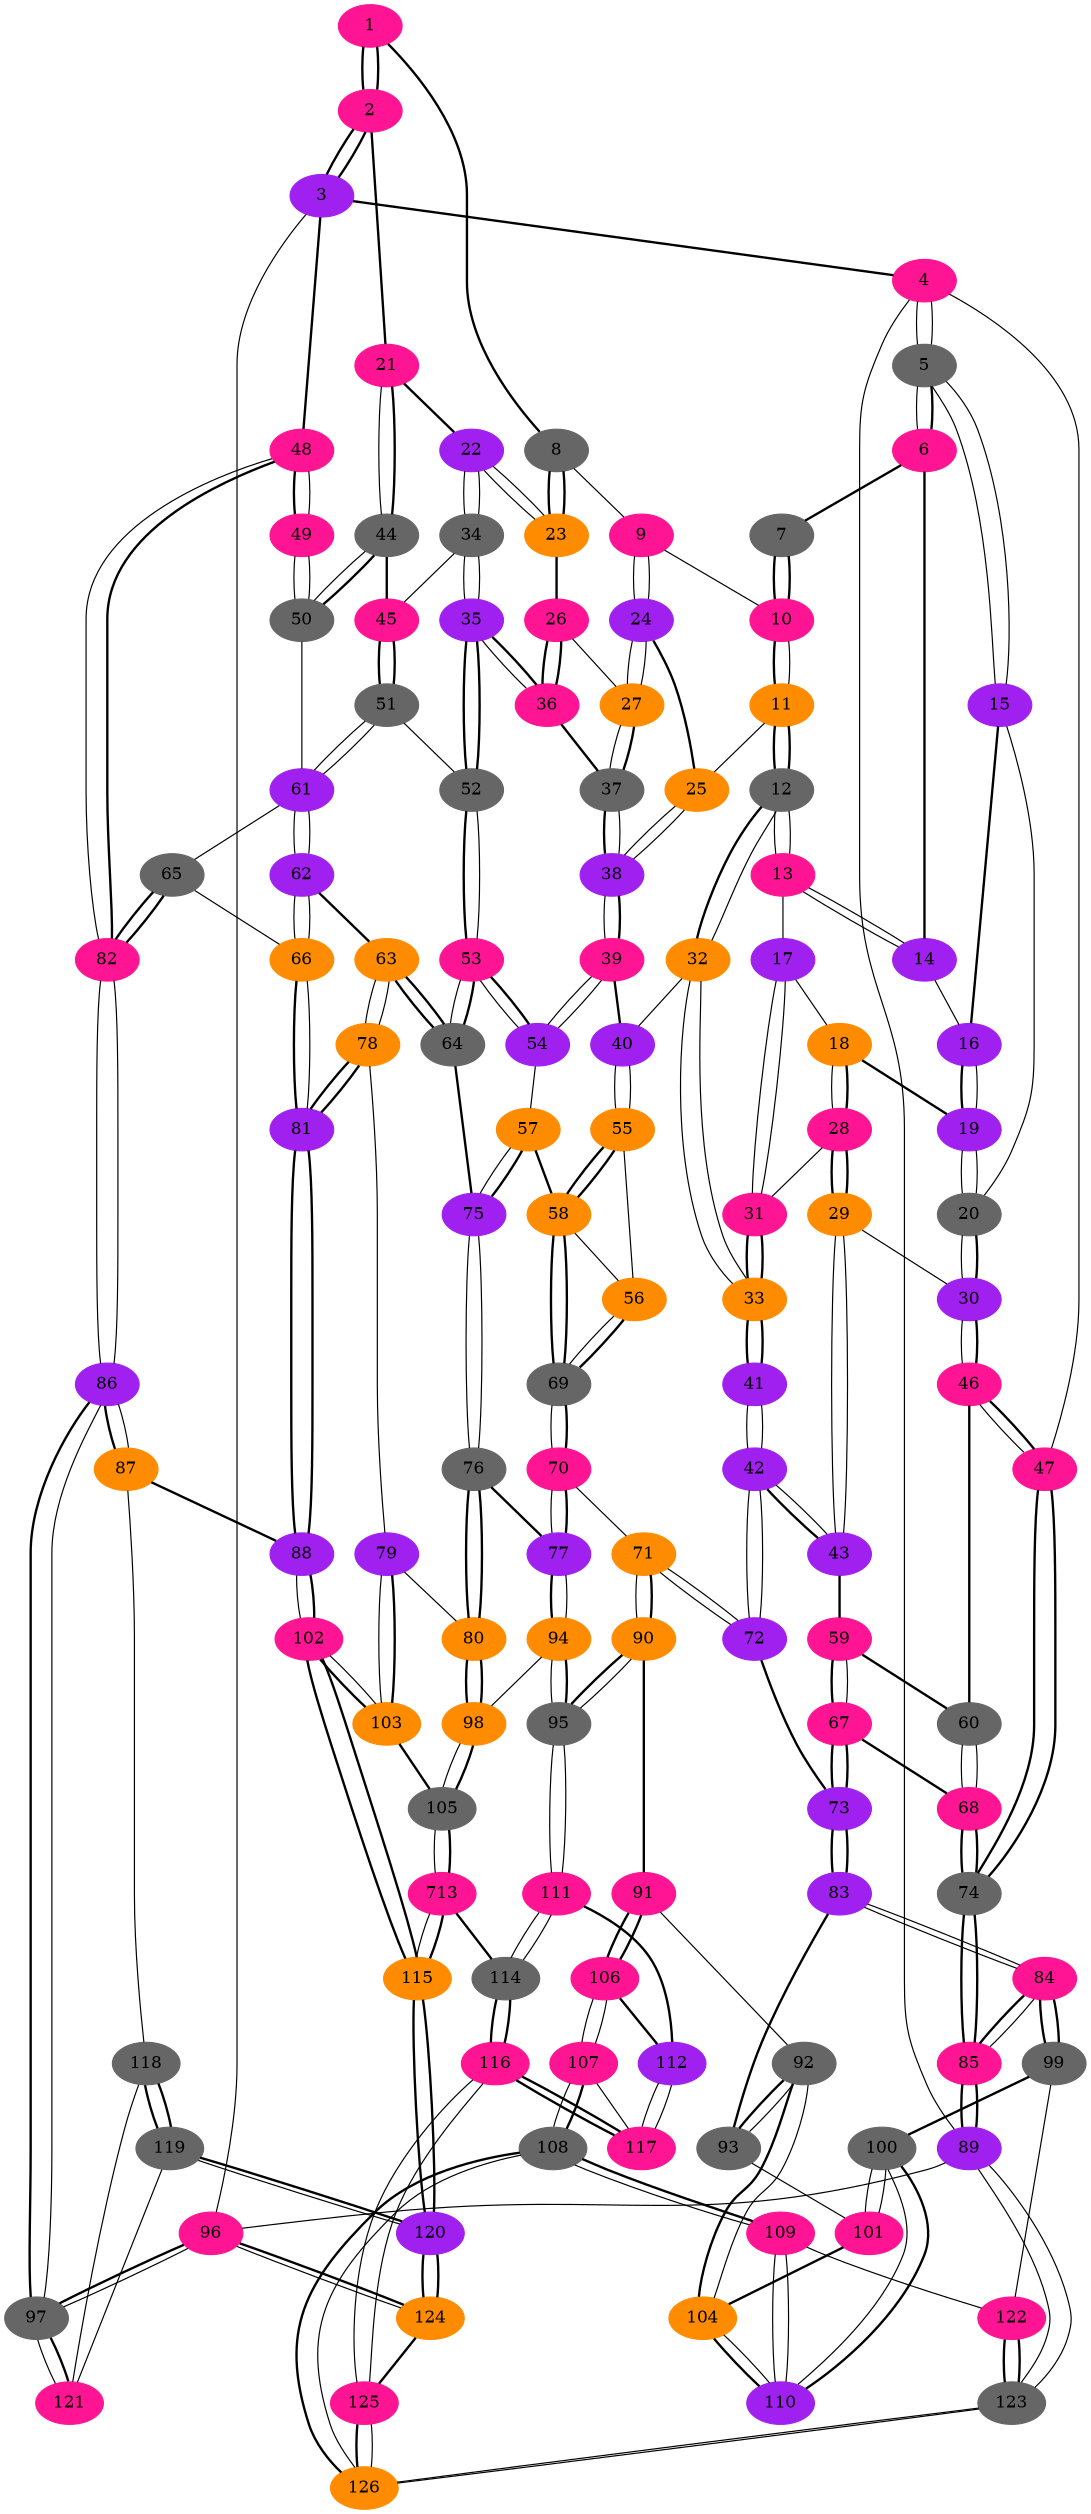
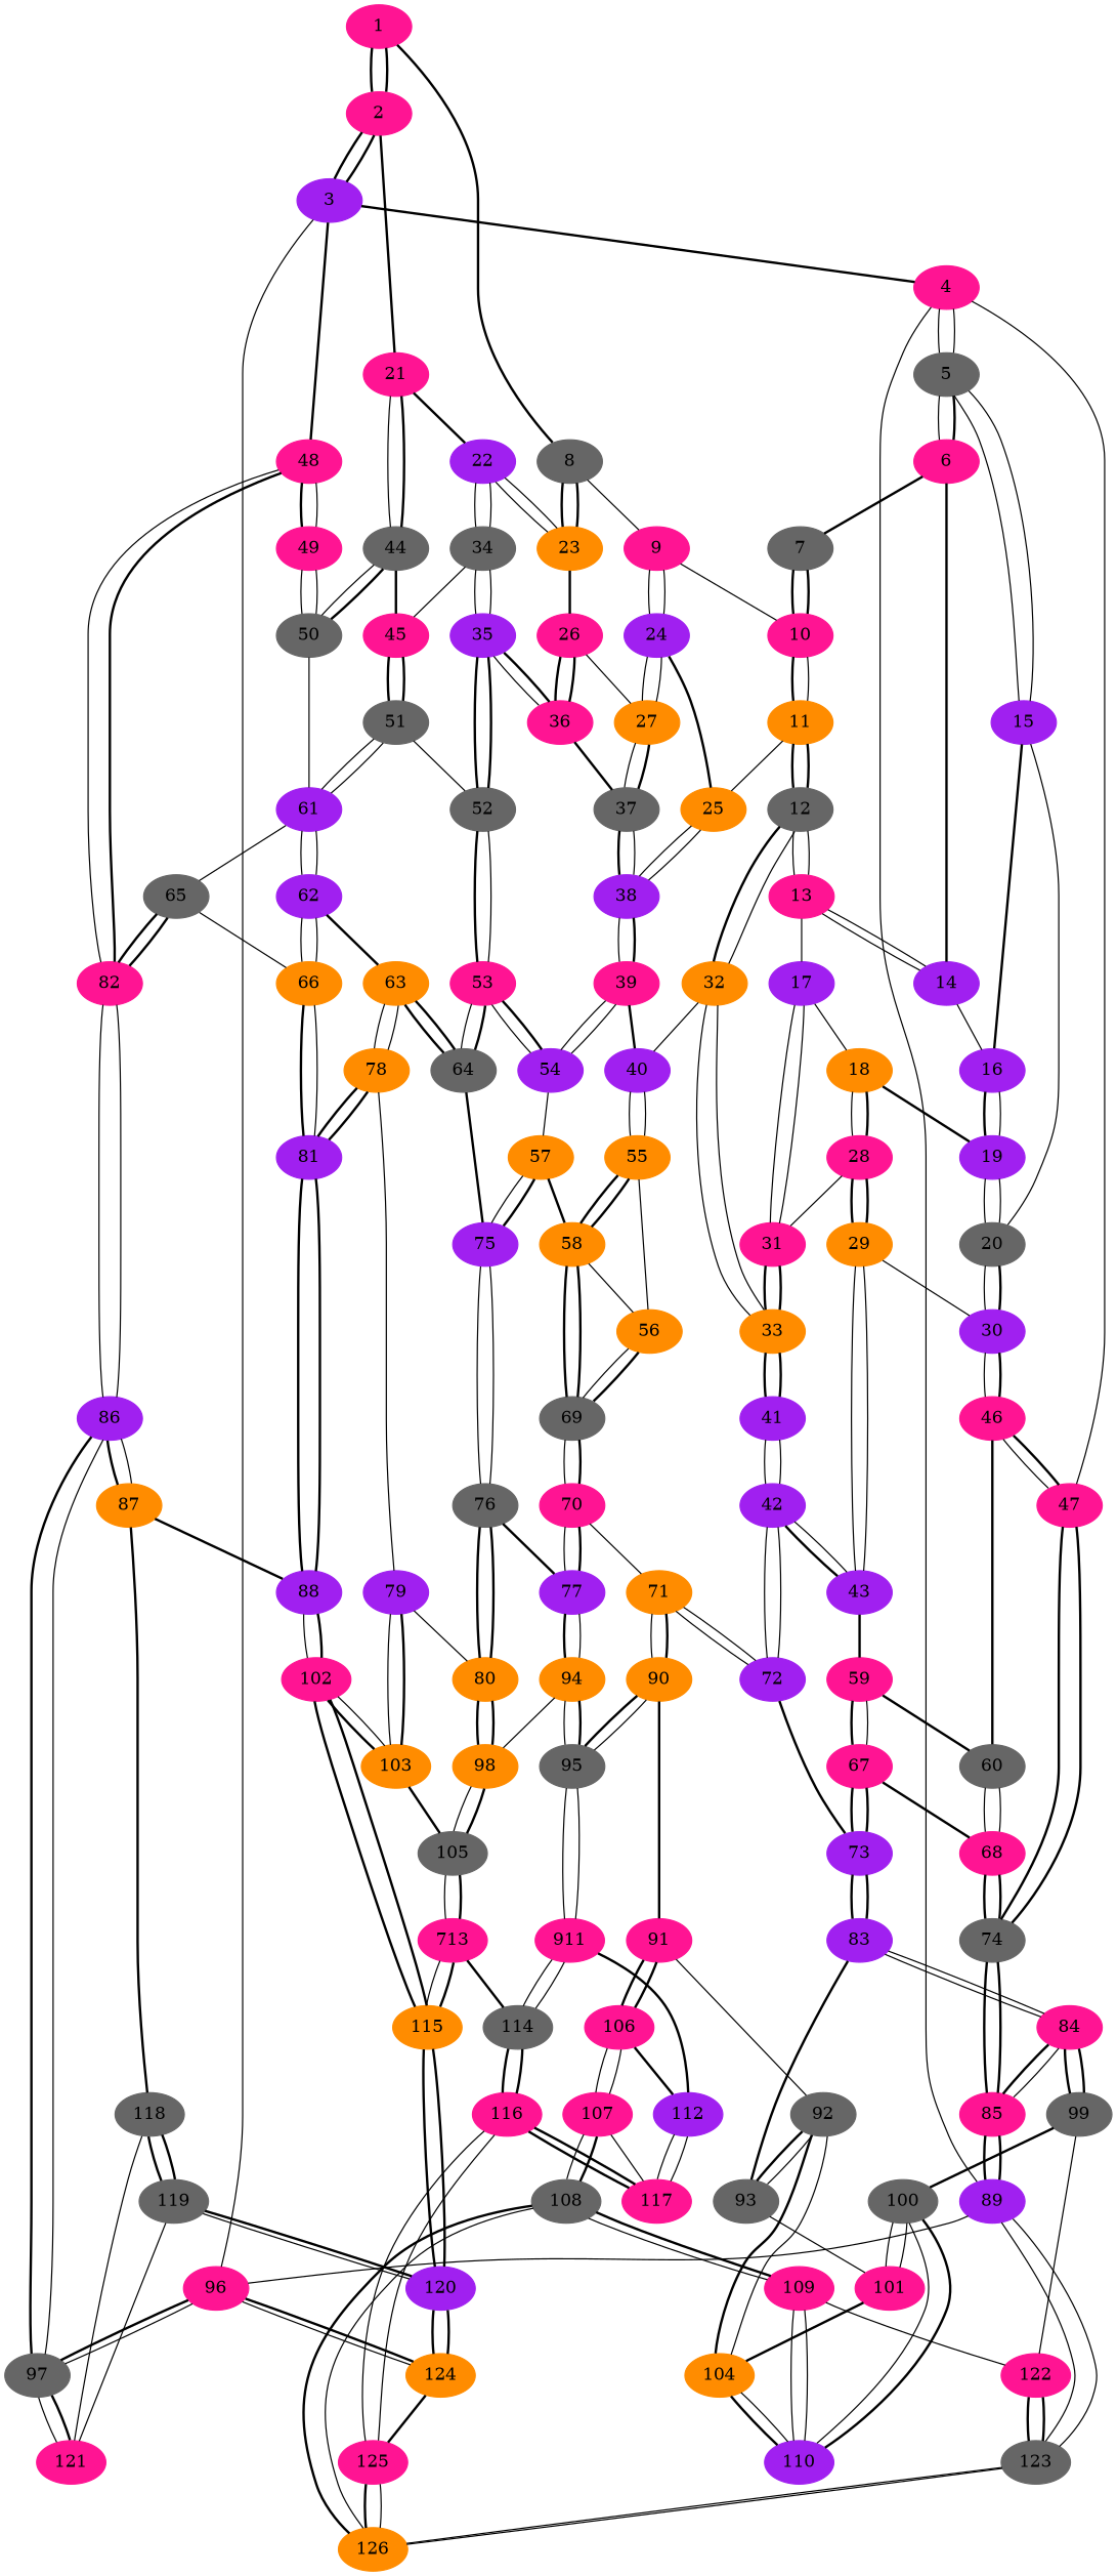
  graph {
    node [color=deeppink style=filled]
    edge [style=solid]
    1
    2
    8 [color=gray40]
    3 [color=purple]
    21
    9
    23 [color=darkorange]
    4
    48
    96
    22 [color=purple]
    44 [color=gray40]
    5 [color=gray40]
    47
    89 [color=purple]
    49
    82
    97 [color=gray40]
    124 [color=darkorange]
    6
    15 [color=purple]
    74 [color=gray40]
    123 [color=gray40]
    7 [color=gray40]
    14 [color=purple]
    16 [color=purple]
    20 [color=gray40]
    10
    11 [color=darkorange]
    24 [color=purple]
    26
    25 [color=darkorange]
    27 [color=darkorange]
    12 [color=gray40]
    13
    32 [color=darkorange]
    38 [color=purple]
    17 [color=purple]
    33 [color=darkorange]
    40 [color=purple]
    18 [color=darkorange]
    31
    19 [color=purple]
    30 [color=purple]
    28
    29 [color=darkorange]
    46
    34 [color=gray40]
    45
    50 [color=gray40]
    35 [color=purple]
    36
    37 [color=gray40]
    39
    43 [color=purple]
    59
    60 [color=gray40]
    41 [color=purple]
    55 [color=darkorange]
    42 [color=purple]
    52 [color=gray40]
    51 [color=gray40]
    53
    54 [color=purple]
    57 [color=darkorange]
    56 [color=darkorange]
    58 [color=darkorange]
    72 [color=purple]
    69 [color=gray40]
    73 [color=purple]
    67
    61 [color=purple]
    68
    85
    86 [color=purple]
    65 [color=gray40]
    66 [color=darkorange]
    62 [color=purple]
    64 [color=gray40]
    75 [color=purple]
    70
    76 [color=gray40]
    63 [color=darkorange]
    78 [color=darkorange]
    81 [color=purple]
    79 [color=purple]
    88 [color=purple]
    83 [color=purple]
    71 [color=darkorange]
    77 [color=purple]
    90 [color=darkorange]
    94 [color=darkorange]
    91
    95 [color=gray40]
    84
    93 [color=gray40]
    80 [color=darkorange]
    98 [color=darkorange]
    103 [color=darkorange]
    105 [color=gray40]
    102
    87 [color=darkorange]
    99 [color=gray40]
    101
    100 [color=gray40]
    122
    118 [color=gray40]
    121
    119 [color=gray40]
    115 [color=darkorange]
    126 [color=darkorange]
    92 [color=gray40]
    106
-   111
+   111 [label=911]
    104 [color=darkorange]
    107
    112 [color=purple]
    110 [color=purple]
    114 [color=gray40]
    125
    n121 [label=713]
    120 [color=purple]
    108 [color=gray40]
    117
    109
    116
    1 -- 2 [style=bold]
    1 -- 2 [style=bold]
    1 -- 8 [style=bold]
    2 -- 3 [style=bold]
    2 -- 3 [style=bold]
    2 -- 21 [style=bold]
    8 -- 9
    8 -- 23 [style=bold]
    8 -- 23 [style=bold]
    3 -- 4 [style=bold]
    3 -- 48 [style=bold]
    3 -- 96
    21 -- 22 [style=bold]
    21 -- 44
    21 -- 44 [style=bold]
    9 -- 10
    9 -- 24
    9 -- 24
    23 -- 26 [style=bold]
    4 -- 5
    4 -- 5
    4 -- 47
    4 -- 89
    48 -- 49 [style=bold]
    48 -- 49
    48 -- 82
    48 -- 82 [style=bold]
    96 -- 97 [style=bold]
    96 -- 97
    96 -- 124
    96 -- 124 [style=bold]
    22 -- 23
    22 -- 23
    22 -- 34
    22 -- 34
    44 -- 45 [style=bold]
    44 -- 50
    44 -- 50 [style=bold]
    5 -- 6
    5 -- 6 [style=bold]
    5 -- 15
    5 -- 15
    47 -- 74 [style=bold]
    47 -- 74 [style=bold]
    89 -- 96
    89 -- 123
    89 -- 123
    49 -- 50
    49 -- 50
    82 -- 86
    82 -- 86
    97 -- 121
    97 -- 121 [style=bold]
    124 -- 125 [style=bold]
    6 -- 7 [style=bold]
    6 -- 14 [style=bold]
    15 -- 16 [style=bold]
    15 -- 20
    74 -- 85 [style=bold]
    74 -- 85 [style=bold]
    123 -- 126
    123 -- 126
    7 -- 10 [style=bold]
    7 -- 10 [style=bold]
    14 -- 16
    16 -- 19 [style=bold]
    16 -- 19
    20 -- 30
    20 -- 30 [style=bold]
    10 -- 11 [style=bold]
    10 -- 11
    11 -- 25
    11 -- 12 [style=bold]
    11 -- 12 [style=bold]
    24 -- 25 [style=bold]
    24 -- 27
    24 -- 27
    26 -- 27
    26 -- 36 [style=bold]
    26 -- 36 [style=bold]
    25 -- 38
    25 -- 38
    27 -- 37
    27 -- 37 [style=bold]
    12 -- 13
    12 -- 13
    12 -- 32 [style=bold]
    12 -- 32
    13 -- 14
    13 -- 14
    13 -- 17
    32 -- 33
    32 -- 33
    32 -- 40
    38 -- 39
    38 -- 39 [style=bold]
    17 -- 18
    17 -- 31
    17 -- 31
    33 -- 41 [style=bold]
    33 -- 41 [style=bold]
    40 -- 55
    40 -- 55
    18 -- 19 [style=bold]
    18 -- 28
    18 -- 28 [style=bold]
    31 -- 33 [style=bold]
    31 -- 33 [style=bold]
    19 -- 20
    19 -- 20
    30 -- 46
    30 -- 46 [style=bold]
    28 -- 31
    28 -- 29 [style=bold]
    28 -- 29 [style=bold]
    29 -- 30
    29 -- 43
    29 -- 43
    46 -- 47
    46 -- 47 [style=bold]
    46 -- 60 [style=bold]
    34 -- 45
    34 -- 35
    34 -- 35
    45 -- 51 [style=bold]
    45 -- 51 [style=bold]
    50 -- 61
    35 -- 36
    35 -- 36 [style=bold]
    35 -- 52 [style=bold]
    35 -- 52 [style=bold]
    36 -- 37 [style=bold]
    37 -- 38 [style=bold]
    37 -- 38
    39 -- 40 [style=bold]
    39 -- 54
    39 -- 54
    43 -- 59 [style=bold]
    59 -- 60 [style=bold]
    59 -- 67 [style=bold]
    59 -- 67
    60 -- 68
    60 -- 68
    41 -- 42
    41 -- 42
    55 -- 56
    55 -- 58 [style=bold]
    55 -- 58 [style=bold]
    42 -- 43 [style=bold]
    42 -- 43
    42 -- 72
    42 -- 72
    52 -- 53 [style=bold]
    52 -- 53
    51 -- 52
    51 -- 61
    51 -- 61
    53 -- 54
    53 -- 54 [style=bold]
    53 -- 64
    53 -- 64 [style=bold]
    54 -- 57
    57 -- 58 [style=bold]
    57 -- 75
    57 -- 75 [style=bold]
    56 -- 69
    56 -- 69 [style=bold]
    58 -- 56
    58 -- 69 [style=bold]
    58 -- 69 [style=bold]
    72 -- 73 [style=bold]
    69 -- 70
    69 -- 70 [style=bold]
    73 -- 83 [style=bold]
    73 -- 83 [style=bold]
    67 -- 73 [style=bold]
    67 -- 73 [style=bold]
    67 -- 68 [style=bold]
    61 -- 65
    61 -- 62
    61 -- 62
    68 -- 74 [style=bold]
    68 -- 74 [style=bold]
    85 -- 89 [style=bold]
    85 -- 89 [style=bold]
    86 -- 97 [style=bold]
    86 -- 97
    86 -- 87 [style=bold]
    86 -- 87
    65 -- 82 [style=bold]
    65 -- 82 [style=bold]
    65 -- 66
    66 -- 81 [style=bold]
    66 -- 81
    62 -- 66
    62 -- 66
    62 -- 63 [style=bold]
    64 -- 75 [style=bold]
    75 -- 76
    75 -- 76
    70 -- 71
    70 -- 77
    70 -- 77 [style=bold]
    76 -- 77 [style=bold]
    76 -- 80 [style=bold]
    76 -- 80 [style=bold]
    63 -- 64 [style=bold]
    63 -- 64 [style=bold]
    63 -- 78
    63 -- 78
    78 -- 81 [style=bold]
    78 -- 81 [style=bold]
    78 -- 79
    81 -- 88 [style=bold]
    81 -- 88 [style=bold]
    79 -- 80
    79 -- 103
    79 -- 103 [style=bold]
    88 -- 102
    88 -- 102 [style=bold]
    83 -- 84
    83 -- 84
    83 -- 93 [style=bold]
    71 -- 72
    71 -- 72
    71 -- 90
    71 -- 90 [style=bold]
    77 -- 94 [style=bold]
    77 -- 94
    90 -- 91 [style=bold]
    90 -- 95 [style=bold]
    90 -- 95
    94 -- 95
    94 -- 95 [style=bold]
    94 -- 98
    91 -- 92
    91 -- 106 [style=bold]
    91 -- 106 [style=bold]
    95 -- 111
    95 -- 111
    84 -- 85 [style=bold]
    84 -- 85
    84 -- 99 [style=bold]
    84 -- 99 [style=bold]
    93 -- 101
    80 -- 98 [style=bold]
    80 -- 98 [style=bold]
    98 -- 105
    98 -- 105 [style=bold]
    103 -- 105 [style=bold]
    105 -- n121
    105 -- n121 [style=bold]
    102 -- 103 [style=bold]
    102 -- 103
    102 -- 115 [style=bold]
    102 -- 115 [style=bold]
    87 -- 88 [style=bold]
-   87 -- 118
+   87 -- 118 [style=bold]
    99 -- 100 [style=bold]
    99 -- 122
    101 -- 104 [style=bold]
    100 -- 101
    100 -- 101
    100 -- 110
    100 -- 110 [style=bold]
    122 -- 123 [style=bold]
    122 -- 123 [style=bold]
    118 -- 121
    118 -- 119 [style=bold]
    118 -- 119 [style=bold]
    119 -- 121
    119 -- 120
    119 -- 120 [style=bold]
    115 -- 120 [style=bold]
    115 -- 120 [style=bold]
    92 -- 93 [style=bold]
    92 -- 93
    92 -- 104 [style=bold]
    92 -- 104
    106 -- 107
    106 -- 107
    106 -- 112 [style=bold]
    111 -- 112 [style=bold]
    111 -- 114
    111 -- 114
    104 -- 110 [style=bold]
    104 -- 110
    107 -- 108
    107 -- 108 [style=bold]
    107 -- 117
    112 -- 117
    112 -- 117
    114 -- 116 [style=bold]
    114 -- 116 [style=bold]
    125 -- 126 [style=bold]
    125 -- 126
    n121 -- 115
    n121 -- 115 [style=bold]
    n121 -- 114 [style=bold]
    120 -- 124 [style=bold]
    120 -- 124 [style=bold]
    108 -- 126 [style=bold]
    108 -- 126
    108 -- 109
    108 -- 109 [style=bold]
    109 -- 122
    109 -- 110
    109 -- 110
    116 -- 125
    116 -- 125
    116 -- 117 [style=bold]
    116 -- 117 [style=bold]
  }
